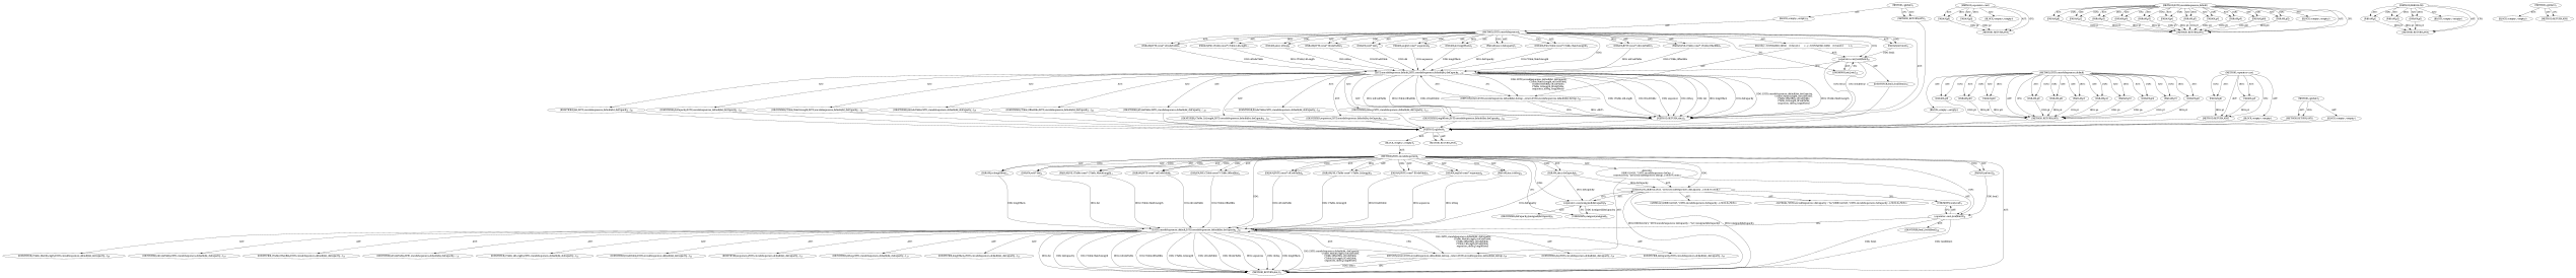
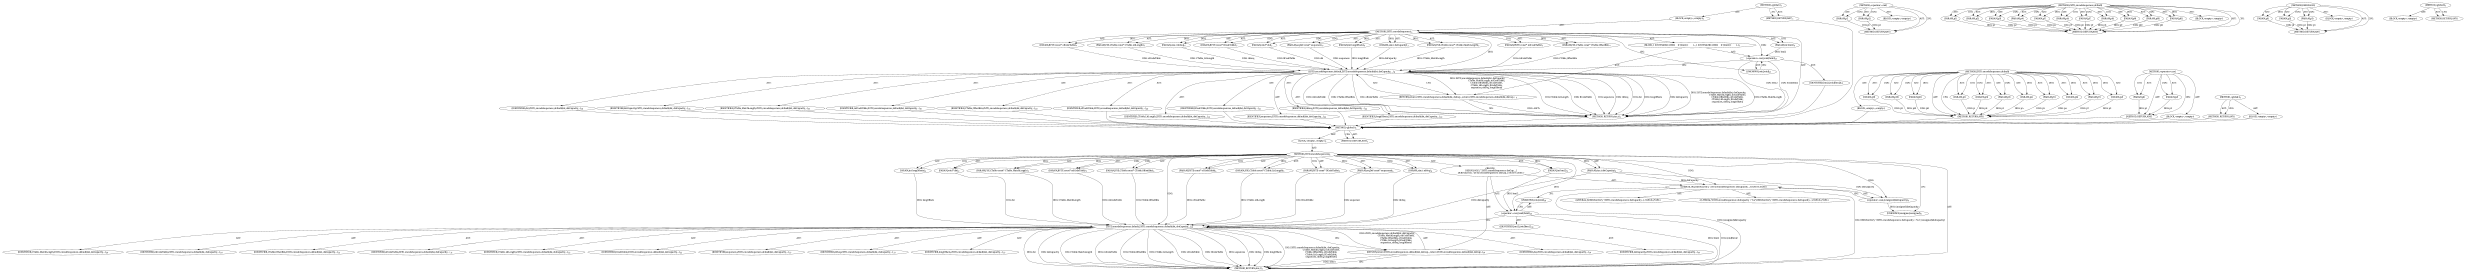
  digraph {
    fontname=Merriweather
    node [fontname=Merriweather]
    edge [fontname=Merriweather]
    n1 [label=<(METHOD,&lt;global&gt;)<SUB>1</SUB>>]
    n2 [label=<(BLOCK,&lt;empty&gt;,&lt;empty&gt;)<SUB>1</SUB>>]
    n3 [label=<(METHOD_RETURN,ANY)<SUB>1</SUB>>]
    n4 [label=<(METHOD,ZSTD_encodeSequences)<SUB>1</SUB>>]
    n5 [label=<(METHOD,&lt;global&gt;)<SUB>1</SUB>>]
    n6 [label=<(PARAM,void* dst)<SUB>2</SUB>>]
    n7 [label=<(PARAM,size_t dstCapacity)<SUB>2</SUB>>]
    n8 [label=<(PARAM,FSE_CTable const* CTable_MatchLength)<SUB>3</SUB>>]
    n9 [label=<(PARAM,BYTE const* mlCodeTable)<SUB>3</SUB>>]
    n10 [label=<(PARAM,FSE_CTable const* CTable_OffsetBits)<SUB>4</SUB>>]
    n11 [label=<(PARAM,BYTE const* ofCodeTable)<SUB>4</SUB>>]
    n12 [label=<(PARAM,FSE_CTable const* CTable_LitLength)<SUB>5</SUB>>]
    n13 [label=<(PARAM,BYTE const* llCodeTable)<SUB>5</SUB>>]
    n14 [label=<(PARAM,seqDef const* sequences)<SUB>6</SUB>>]
    n15 [label=<(PARAM,size_t nbSeq)<SUB>6</SUB>>]
    n16 [label=<(PARAM,int longOffsets)<SUB>6</SUB>>]
    n17 [label=<(PARAM,int bmi2)<SUB>6</SUB>>]
    n18 [label=<(BLOCK,{  #if DYNAMIC_BMI2      if (bmi2) {          r...,{  #if DYNAMIC_BMI2      if (bmi2) {          r...)<SUB>7</SUB>>]
    n19 [label=<(&lt;operator&gt;.cast,(void)bmi2)<SUB>17</SUB>>]
    n20 [label=<(UNKNOWN,void,void)<SUB>17</SUB>>]
    n21 [label=<(ZSTD_encodeSequences_default,ZSTD_encodeSequences_default(dst, dstCapacity, ...)<SUB>18</SUB>>]
    n22 [label=<(METHOD_RETURN,size_t)<SUB>1</SUB>>]
    n23 [label=<(RETURN,return ZSTD_encodeSequences_default(dst, dstCap...,return ZSTD_encodeSequences_default(dst, dstCap...)<SUB>18</SUB>>]
    n24 [label=<(IDENTIFIER,bmi2,(void)bmi2)<SUB>17</SUB>>]
    n25 [label=<(IDENTIFIER,dst,ZSTD_encodeSequences_default(dst, dstCapacity, ...)<SUB>18</SUB>>]
    n26 [label=<(IDENTIFIER,dstCapacity,ZSTD_encodeSequences_default(dst, dstCapacity, ...)<SUB>18</SUB>>]
    n27 [label=<(IDENTIFIER,CTable_MatchLength,ZSTD_encodeSequences_default(dst, dstCapacity, ...)<SUB>19</SUB>>]
    n28 [label=<(IDENTIFIER,mlCodeTable,ZSTD_encodeSequences_default(dst, dstCapacity, ...)<SUB>19</SUB>>]
    n29 [label=<(IDENTIFIER,CTable_OffsetBits,ZSTD_encodeSequences_default(dst, dstCapacity, ...)<SUB>20</SUB>>]
    n30 [label=<(IDENTIFIER,ofCodeTable,ZSTD_encodeSequences_default(dst, dstCapacity, ...)<SUB>20</SUB>>]
    n31 [label=<(IDENTIFIER,CTable_LitLength,ZSTD_encodeSequences_default(dst, dstCapacity, ...)<SUB>21</SUB>>]
    n32 [label=<(IDENTIFIER,llCodeTable,ZSTD_encodeSequences_default(dst, dstCapacity, ...)<SUB>21</SUB>>]
    n33 [label=<(IDENTIFIER,sequences,ZSTD_encodeSequences_default(dst, dstCapacity, ...)<SUB>22</SUB>>]
    n34 [label=<(IDENTIFIER,nbSeq,ZSTD_encodeSequences_default(dst, dstCapacity, ...)<SUB>22</SUB>>]
    n35 [label=<(IDENTIFIER,longOffsets,ZSTD_encodeSequences_default(dst, dstCapacity, ...)<SUB>22</SUB>>]
    n36 [label=<(BLOCK,&lt;empty&gt;,&lt;empty&gt;)<SUB>1</SUB>>]
    n37 [label=<(METHOD_RETURN,ANY)<SUB>1</SUB>>]
    n38 [label=<(METHOD,ZSTD_encodeSequences_default)>]
    n39 [label=<(PARAM,p1)>]
    n40 [label=<(PARAM,p2)>]
    n41 [label=<(PARAM,p3)>]
    n42 [label=<(PARAM,p4)>]
    n43 [label=<(PARAM,p5)>]
    n44 [label=<(PARAM,p6)>]
    n45 [label=<(PARAM,p7)>]
    n46 [label=<(PARAM,p8)>]
    n47 [label=<(PARAM,p9)>]
    n48 [label=<(PARAM,p10)>]
    n49 [label=<(PARAM,p11)>]
    n50 [label=<(BLOCK,&lt;empty&gt;,&lt;empty&gt;)>]
    n51 [label=<(METHOD_RETURN,ANY)>]
    n52 [label=<(METHOD,&lt;operator&gt;.cast)>]
    n53 [label=<(PARAM,p1)>]
    n54 [label=<(PARAM,p2)>]
    n55 [label=<(BLOCK,&lt;empty&gt;,&lt;empty&gt;)>]
    n56 [label=<(METHOD_RETURN,ANY)>]
    n57 [label=<(METHOD,&lt;global&gt;)<SUB>1</SUB>>]
    n58 [label=<(BLOCK,&lt;empty&gt;,&lt;empty&gt;)>]
    n59 [label=<(METHOD_RETURN,ANY)>]
    n60 [label=<(METHOD,ZSTD_encodeSequences)<SUB>1</SUB>>]
    n61 [label=<(PARAM,void* dst)<SUB>2</SUB>>]
    n62 [label=<(PARAM,size_t dstCapacity)<SUB>2</SUB>>]
    n63 [label=<(PARAM,FSE_CTable const* CTable_MatchLength)<SUB>3</SUB>>]
    n64 [label=<(PARAM,BYTE const* mlCodeTable)<SUB>3</SUB>>]
    n65 [label=<(PARAM,FSE_CTable const* CTable_OffsetBits)<SUB>4</SUB>>]
    n66 [label=<(PARAM,BYTE const* ofCodeTable)<SUB>4</SUB>>]
    n67 [label=<(PARAM,FSE_CTable const* CTable_LitLength)<SUB>5</SUB>>]
    n68 [label=<(PARAM,BYTE const* llCodeTable)<SUB>5</SUB>>]
    n69 [label=<(PARAM,seqDef const* sequences)<SUB>6</SUB>>]
    n70 [label=<(PARAM,size_t nbSeq)<SUB>6</SUB>>]
    n71 [label=<(PARAM,int longOffsets)<SUB>6</SUB>>]
    n72 [label=<(PARAM,int bmi2)<SUB>6</SUB>>]
    n73 [label="<(BLOCK,{\n    DEBUGLOG(5, &quot;ZSTD_encodeSequences: dstCap...,{\n    DEBUGLOG(5, &quot;ZSTD_encodeSequences: dstCap...)<SUB>7</SUB>>"]
    n74 [label="<(DEBUGLOG,DEBUGLOG(5, &quot;ZSTD_encodeSequences: dstCapacity ...)<SUB>8</SUB>>"]
    n75 [label=<(&lt;operator&gt;.cast,(unsigned)dstCapacity)<SUB>8</SUB>>]
    n76 [label=<(UNKNOWN,unsigned,unsigned)<SUB>8</SUB>>]
    n77 [label=<(&lt;operator&gt;.cast,(void)bmi2)<SUB>18</SUB>>]
    n78 [label=<(ZSTD_encodeSequences_default,ZSTD_encodeSequences_default(dst, dstCapacity, ...)<SUB>19</SUB>>]
    n79 [label=<(METHOD_RETURN,size_t)<SUB>1</SUB>>]
    n80 [label=<(RETURN,return ZSTD_encodeSequences_default(dst, dstCap...,return ZSTD_encodeSequences_default(dst, dstCap...)<SUB>19</SUB>>]
    n81 [label="<(LITERAL,5,DEBUGLOG(5, &quot;ZSTD_encodeSequences: dstCapacity ...)<SUB>8</SUB>>"]
    n82 [label="<(LITERAL,&quot;ZSTD_encodeSequences: dstCapacity = %u&quot;,DEBUGLOG(5, &quot;ZSTD_encodeSequences: dstCapacity ...)<SUB>8</SUB>>"]
    n83 [label=<(UNKNOWN,void,void)<SUB>18</SUB>>]
-   n84 [label=<(IDENTIFIER,dstCapacity,(unsigned)dstCapacity)<SUB>8</SUB>>]
    n85 [label=<(IDENTIFIER,bmi2,(void)bmi2)<SUB>18</SUB>>]
    n86 [label=<(IDENTIFIER,dst,ZSTD_encodeSequences_default(dst, dstCapacity, ...)<SUB>19</SUB>>]
    n87 [label=<(IDENTIFIER,dstCapacity,ZSTD_encodeSequences_default(dst, dstCapacity, ...)<SUB>19</SUB>>]
    n88 [label=<(IDENTIFIER,CTable_MatchLength,ZSTD_encodeSequences_default(dst, dstCapacity, ...)<SUB>20</SUB>>]
    n89 [label=<(IDENTIFIER,mlCodeTable,ZSTD_encodeSequences_default(dst, dstCapacity, ...)<SUB>20</SUB>>]
    n90 [label=<(IDENTIFIER,CTable_OffsetBits,ZSTD_encodeSequences_default(dst, dstCapacity, ...)<SUB>21</SUB>>]
    n91 [label=<(IDENTIFIER,ofCodeTable,ZSTD_encodeSequences_default(dst, dstCapacity, ...)<SUB>21</SUB>>]
    n92 [label=<(IDENTIFIER,CTable_LitLength,ZSTD_encodeSequences_default(dst, dstCapacity, ...)<SUB>22</SUB>>]
    n93 [label=<(IDENTIFIER,llCodeTable,ZSTD_encodeSequences_default(dst, dstCapacity, ...)<SUB>22</SUB>>]
    n94 [label=<(IDENTIFIER,sequences,ZSTD_encodeSequences_default(dst, dstCapacity, ...)<SUB>23</SUB>>]
    n95 [label=<(IDENTIFIER,nbSeq,ZSTD_encodeSequences_default(dst, dstCapacity, ...)<SUB>23</SUB>>]
    n96 [label=<(IDENTIFIER,longOffsets,ZSTD_encodeSequences_default(dst, dstCapacity, ...)<SUB>23</SUB>>]
    n97 [label=<(METHOD,&lt;operator&gt;.cast)>]
    n98 [label=<(PARAM,p1)>]
    n99 [label=<(PARAM,p2)>]
    n100 [label=<(BLOCK,&lt;empty&gt;,&lt;empty&gt;)>]
    n101 [label=<(METHOD_RETURN,ANY)>]
    n102 [label=<(METHOD,ZSTD_encodeSequences_default)>]
    n103 [label=<(PARAM,p1)>]
    n104 [label=<(PARAM,p2)>]
    n105 [label=<(PARAM,p3)>]
    n106 [label=<(PARAM,p4)>]
    n107 [label=<(PARAM,p5)>]
    n108 [label=<(PARAM,p6)>]
    n109 [label=<(PARAM,p7)>]
    n110 [label=<(PARAM,p8)>]
    n111 [label=<(PARAM,p9)>]
    n112 [label=<(PARAM,p10)>]
    n113 [label=<(PARAM,p11)>]
    n114 [label=<(BLOCK,&lt;empty&gt;,&lt;empty&gt;)>]
    n115 [label=<(METHOD_RETURN,ANY)>]
    n116 [label=<(METHOD,DEBUGLOG)>]
    n117 [label=<(PARAM,p1)>]
    n118 [label=<(PARAM,p2)>]
    n119 [label=<(PARAM,p3)>]
    n120 [label=<(BLOCK,&lt;empty&gt;,&lt;empty&gt;)>]
    n121 [label=<(METHOD_RETURN,ANY)>]
    n122 [label=<(METHOD,&lt;global&gt;)<SUB>1</SUB>>]
    n123 [label=<(BLOCK,&lt;empty&gt;,&lt;empty&gt;)>]
    n124 [label=<(METHOD_RETURN,ANY)>]
    n1 -> n2 [label="AST: "]
    n1 -> n3 [label="AST: "]
    n1 -> n3 [label="CFG: "]
    n2 -> n4 [label="AST: "]
    n3 -> n5
    n4 -> n6 [label="AST: "]
    n4 -> n6 [label="DDG: "]
    n4 -> n7 [label="AST: "]
    n4 -> n7 [label="DDG: "]
    n4 -> n8 [label="AST: "]
    n4 -> n8 [label="DDG: "]
    n4 -> n9 [label="AST: "]
    n4 -> n9 [label="DDG: "]
    n4 -> n10 [label="AST: "]
    n4 -> n10 [label="DDG: "]
    n4 -> n11 [label="AST: "]
    n4 -> n11 [label="DDG: "]
    n4 -> n12 [label="AST: "]
    n4 -> n12 [label="DDG: "]
    n4 -> n13 [label="AST: "]
    n4 -> n13 [label="DDG: "]
    n4 -> n14 [label="AST: "]
    n4 -> n14 [label="DDG: "]
    n4 -> n15 [label="AST: "]
    n4 -> n15 [label="DDG: "]
    n4 -> n16 [label="AST: "]
    n4 -> n16 [label="DDG: "]
    n4 -> n17 [label="AST: "]
    n4 -> n17 [label="DDG: "]
    n4 -> n18 [label="AST: "]
    n4 -> n19 [label="DDG: "]
    n4 -> n20 [label="CFG: "]
    n4 -> n21 [label="DDG: "]
    n4 -> n22 [label="AST: "]
    n5 -> n36 [label="AST: "]
    n5 -> n37 [label="AST: "]
    n5 -> n37 [label="CFG: "]
    n6 -> n21 [label="DDG: dst"]
    n7 -> n21 [label="DDG: dstCapacity"]
    n8 -> n21 [label="DDG: CTable_MatchLength"]
    n9 -> n21 [label="DDG: mlCodeTable"]
    n10 -> n21 [label="DDG: CTable_OffsetBits"]
    n11 -> n21 [label="DDG: ofCodeTable"]
    n12 -> n21 [label="DDG: CTable_LitLength"]
    n13 -> n21 [label="DDG: llCodeTable"]
    n14 -> n21 [label="DDG: sequences"]
    n15 -> n21 [label="DDG: nbSeq"]
    n16 -> n21 [label="DDG: longOffsets"]
    n17 -> n19 [label="DDG: bmi2"]
    n18 -> n19 [label="AST: "]
    n18 -> n23 [label="AST: "]
    n19 -> n20 [label="AST: "]
    n19 -> n21 [label="CFG: "]
    n19 -> n22 [label="DDG: bmi2"]
    n19 -> n22 [label="DDG: (void)bmi2"]
    n19 -> n24 [label="AST: "]
    n20 -> n19 [label="CFG: "]
    n21 -> n22 [label="DDG: dst"]
    n21 -> n22 [label="DDG: dstCapacity"]
    n21 -> n22 [label="DDG: CTable_MatchLength"]
    n21 -> n22 [label="DDG: mlCodeTable"]
    n21 -> n22 [label="DDG: CTable_OffsetBits"]
    n21 -> n22 [label="DDG: ofCodeTable"]
    n21 -> n22 [label="DDG: CTable_LitLength"]
    n21 -> n22 [label="DDG: llCodeTable"]
    n21 -> n22 [label="DDG: sequences"]
    n21 -> n22 [label="DDG: nbSeq"]
    n21 -> n22 [label="DDG: longOffsets"]
    n21 -> n22 [label="DDG: ZSTD_encodeSequences_default(dst, dstCapacity,\n                                        CTable_MatchLength, mlCodeTable,\n                                        CTable_OffsetBits, ofCodeTable,\n                                        CTable_LitLength, llCodeTable,\n                                        sequences, nbSeq, longOffsets)"]
    n21 -> n23 [label="CFG: "]
    n21 -> n23 [label="DDG: ZSTD_encodeSequences_default(dst, dstCapacity,\n                                        CTable_MatchLength, mlCodeTable,\n                                        CTable_OffsetBits, ofCodeTable,\n                                        CTable_LitLength, llCodeTable,\n                                        sequences, nbSeq, longOffsets)"]
    n21 -> n25 [label="AST: "]
    n21 -> n26 [label="AST: "]
    n21 -> n27 [label="AST: "]
    n21 -> n28 [label="AST: "]
    n21 -> n29 [label="AST: "]
    n21 -> n30 [label="AST: "]
    n21 -> n31 [label="AST: "]
    n21 -> n32 [label="AST: "]
    n21 -> n33 [label="AST: "]
    n21 -> n34 [label="AST: "]
    n21 -> n35 [label="AST: "]
    n22 -> n5
    n23 -> n21 [label="AST: "]
    n23 -> n22 [label="CFG: "]
    n23 -> n22 [label="DDG: &lt;RET&gt;"]
    n24 -> n5
    n25 -> n5
    n26 -> n5
    n27 -> n5
    n28 -> n5
    n29 -> n5
    n30 -> n5
    n31 -> n5
    n32 -> n5
    n33 -> n5
    n34 -> n5
    n35 -> n5
    n36 -> n60 [label="AST: "]
    n38 -> n39 [label="AST: "]
    n38 -> n39 [label="DDG: "]
    n38 -> n40 [label="AST: "]
    n38 -> n40 [label="DDG: "]
    n38 -> n41 [label="AST: "]
    n38 -> n41 [label="DDG: "]
    n38 -> n42 [label="AST: "]
    n38 -> n42 [label="DDG: "]
    n38 -> n43 [label="AST: "]
    n38 -> n43 [label="DDG: "]
    n38 -> n44 [label="AST: "]
    n38 -> n44 [label="DDG: "]
    n38 -> n45 [label="AST: "]
    n38 -> n45 [label="DDG: "]
    n38 -> n46 [label="AST: "]
    n38 -> n46 [label="DDG: "]
    n38 -> n47 [label="AST: "]
    n38 -> n47 [label="DDG: "]
    n38 -> n48 [label="AST: "]
    n38 -> n48 [label="DDG: "]
    n38 -> n49 [label="AST: "]
    n38 -> n49 [label="DDG: "]
    n38 -> n50 [label="AST: "]
    n38 -> n51 [label="AST: "]
    n38 -> n51 [label="CFG: "]
    n39 -> n51 [label="DDG: p1"]
    n40 -> n51 [label="DDG: p2"]
    n41 -> n51 [label="DDG: p3"]
    n42 -> n51 [label="DDG: p4"]
    n43 -> n51 [label="DDG: p5"]
    n44 -> n51 [label="DDG: p6"]
    n45 -> n51 [label="DDG: p7"]
    n46 -> n51 [label="DDG: p8"]
    n47 -> n51 [label="DDG: p9"]
    n48 -> n51 [label="DDG: p10"]
    n49 -> n51 [label="DDG: p11"]
    n50 -> n5
    n51 -> n5
    n52 -> n53 [label="AST: "]
    n52 -> n53 [label="DDG: "]
    n52 -> n54 [label="AST: "]
    n52 -> n54 [label="DDG: "]
    n52 -> n55 [label="AST: "]
    n52 -> n56 [label="AST: "]
    n52 -> n56 [label="CFG: "]
    n53 -> n56 [label="DDG: p1"]
    n54 -> n56 [label="DDG: p2"]
    n55 -> n5
    n56 -> n5
    n57 -> n58 [label="AST: "]
    n57 -> n59 [label="AST: "]
    n57 -> n59 [label="CFG: "]
    n58 -> n5
    n59 -> n5
    n60 -> n61 [label="AST: "]
    n60 -> n61 [label="DDG: "]
    n60 -> n62 [label="AST: "]
    n60 -> n62 [label="DDG: "]
    n60 -> n63 [label="AST: "]
    n60 -> n63 [label="DDG: "]
    n60 -> n64 [label="AST: "]
    n60 -> n64 [label="DDG: "]
    n60 -> n65 [label="AST: "]
    n60 -> n65 [label="DDG: "]
    n60 -> n66 [label="AST: "]
    n60 -> n66 [label="DDG: "]
    n60 -> n67 [label="AST: "]
    n60 -> n67 [label="DDG: "]
    n60 -> n68 [label="AST: "]
    n60 -> n68 [label="DDG: "]
    n60 -> n69 [label="AST: "]
    n60 -> n69 [label="DDG: "]
    n60 -> n70 [label="AST: "]
    n60 -> n70 [label="DDG: "]
    n60 -> n71 [label="AST: "]
    n60 -> n71 [label="DDG: "]
    n60 -> n72 [label="AST: "]
    n60 -> n72 [label="DDG: "]
    n60 -> n73 [label="AST: "]
    n60 -> n74 [label="DDG: "]
    n60 -> n75 [label="DDG: "]
    n60 -> n76 [label="CFG: "]
    n60 -> n77 [label="DDG: "]
    n60 -> n78 [label="DDG: "]
    n60 -> n79 [label="AST: "]
    n61 -> n78 [label="DDG: dst"]
    n62 -> n74 [label="DDG: dstCapacity"]
    n62 -> n75 [label="DDG: dstCapacity"]
    n62 -> n78 [label="DDG: dstCapacity"]
    n63 -> n78 [label="DDG: CTable_MatchLength"]
    n64 -> n78 [label="DDG: mlCodeTable"]
    n65 -> n78 [label="DDG: CTable_OffsetBits"]
    n66 -> n78 [label="DDG: ofCodeTable"]
    n67 -> n78 [label="DDG: CTable_LitLength"]
    n68 -> n78 [label="DDG: llCodeTable"]
    n69 -> n78 [label="DDG: sequences"]
    n70 -> n78 [label="DDG: nbSeq"]
    n71 -> n78 [label="DDG: longOffsets"]
    n72 -> n77 [label="DDG: bmi2"]
    n73 -> n74 [label="AST: "]
    n73 -> n77 [label="AST: "]
    n73 -> n80 [label="AST: "]
    n74 -> n75 [label="AST: "]
    n74 -> n79 [label="DDG: (unsigned)dstCapacity"]
    n74 -> n79 [label="DDG: DEBUGLOG(5, &quot;ZSTD_encodeSequences: dstCapacity = %u&quot;, (unsigned)dstCapacity)"]
    n74 -> n81 [label="AST: "]
    n74 -> n82 [label="AST: "]
    n74 -> n83 [label="CFG: "]
    n75 -> n74 [label="CFG: "]
    n75 -> n76 [label="DDG: (unsigned)dstCapacity"]
-   n75 -> n84 [label="AST: "]
-   n76 -> n75 [label="CFG: "]
    n77 -> n78 [label="CFG: "]
    n77 -> n79 [label="DDG: bmi2"]
    n77 -> n79 [label="DDG: (void)bmi2"]
    n77 -> n83 [label="AST: "]
    n77 -> n85 [label="AST: "]
    n78 -> n79 [label="DDG: dst"]
    n78 -> n79 [label="DDG: dstCapacity"]
    n78 -> n79 [label="DDG: CTable_MatchLength"]
    n78 -> n79 [label="DDG: mlCodeTable"]
    n78 -> n79 [label="DDG: CTable_OffsetBits"]
    n78 -> n79 [label="DDG: ofCodeTable"]
    n78 -> n79 [label="DDG: CTable_LitLength"]
    n78 -> n79 [label="DDG: llCodeTable"]
    n78 -> n79 [label="DDG: sequences"]
    n78 -> n79 [label="DDG: nbSeq"]
    n78 -> n79 [label="DDG: longOffsets"]
    n78 -> n79 [label="DDG: ZSTD_encodeSequences_default(dst, dstCapacity,\n                                        CTable_MatchLength, mlCodeTable,\n                                        CTable_OffsetBits, ofCodeTable,\n                                        CTable_LitLength, llCodeTable,\n                                        sequences, nbSeq, longOffsets)"]
    n78 -> n80 [label="CFG: "]
    n78 -> n80 [label="DDG: ZSTD_encodeSequences_default(dst, dstCapacity,\n                                        CTable_MatchLength, mlCodeTable,\n                                        CTable_OffsetBits, ofCodeTable,\n                                        CTable_LitLength, llCodeTable,\n                                        sequences, nbSeq, longOffsets)"]
    n78 -> n86 [label="AST: "]
    n78 -> n87 [label="AST: "]
    n78 -> n88 [label="AST: "]
    n78 -> n89 [label="AST: "]
    n78 -> n90 [label="AST: "]
    n78 -> n91 [label="AST: "]
    n78 -> n92 [label="AST: "]
    n78 -> n93 [label="AST: "]
    n78 -> n94 [label="AST: "]
    n78 -> n95 [label="AST: "]
    n78 -> n96 [label="AST: "]
    n80 -> n78 [label="AST: "]
    n80 -> n79 [label="CFG: "]
    n80 -> n79 [label="DDG: &lt;RET&gt;"]
    n83 -> n77 [label="CFG: "]
    n97 -> n98 [label="AST: "]
    n97 -> n98 [label="DDG: "]
    n97 -> n99 [label="AST: "]
    n97 -> n99 [label="DDG: "]
    n97 -> n100 [label="AST: "]
    n97 -> n101 [label="AST: "]
    n97 -> n101 [label="CFG: "]
    n98 -> n101 [label="DDG: p1"]
    n99 -> n101 [label="DDG: p2"]
    n102 -> n103 [label="AST: "]
    n102 -> n103 [label="DDG: "]
    n102 -> n104 [label="AST: "]
    n102 -> n104 [label="DDG: "]
    n102 -> n105 [label="AST: "]
    n102 -> n105 [label="DDG: "]
    n102 -> n106 [label="AST: "]
    n102 -> n106 [label="DDG: "]
    n102 -> n107 [label="AST: "]
    n102 -> n107 [label="DDG: "]
    n102 -> n108 [label="AST: "]
    n102 -> n108 [label="DDG: "]
    n102 -> n109 [label="AST: "]
    n102 -> n109 [label="DDG: "]
    n102 -> n110 [label="AST: "]
    n102 -> n110 [label="DDG: "]
    n102 -> n111 [label="AST: "]
    n102 -> n111 [label="DDG: "]
    n102 -> n112 [label="AST: "]
    n102 -> n112 [label="DDG: "]
    n102 -> n113 [label="AST: "]
    n102 -> n113 [label="DDG: "]
    n102 -> n114 [label="AST: "]
    n102 -> n115 [label="AST: "]
    n102 -> n115 [label="CFG: "]
    n103 -> n115 [label="DDG: p1"]
    n104 -> n115 [label="DDG: p2"]
    n105 -> n115 [label="DDG: p3"]
    n106 -> n115 [label="DDG: p4"]
    n107 -> n115 [label="DDG: p5"]
    n108 -> n115 [label="DDG: p6"]
    n109 -> n115 [label="DDG: p7"]
    n110 -> n115 [label="DDG: p8"]
    n111 -> n115 [label="DDG: p9"]
    n112 -> n115 [label="DDG: p10"]
    n113 -> n115 [label="DDG: p11"]
    n116 -> n117 [label="AST: "]
    n116 -> n117 [label="DDG: "]
    n116 -> n118 [label="AST: "]
    n116 -> n118 [label="DDG: "]
    n116 -> n119 [label="AST: "]
    n116 -> n119 [label="DDG: "]
    n116 -> n120 [label="AST: "]
    n116 -> n121 [label="AST: "]
    n116 -> n121 [label="CFG: "]
    n117 -> n121 [label="DDG: p1"]
    n118 -> n121 [label="DDG: p2"]
    n119 -> n121 [label="DDG: p3"]
    n122 -> n123 [label="AST: "]
    n122 -> n124 [label="AST: "]
    n122 -> n124 [label="CFG: "]
  }
